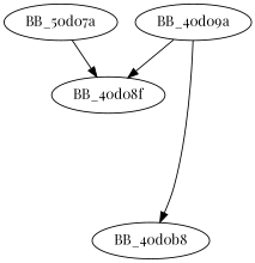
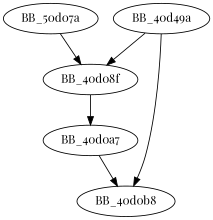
  digraph {
    fontname="Playfair Display"
    node [fontname="Playfair Display"]
    edge [fontname="Playfair Display"]
    n1 [label=BB_50d07a]
    BB_40d08f
-   BB_40d09a
+   BB_40d0a7
+   BB_40d09a [label=BB_40d49a]
    BB_40d0b8
    n1 -> BB_40d08f
+   BB_40d08f -> BB_40d0a7
+   BB_40d0a7 -> BB_40d0b8
    BB_40d09a -> BB_40d08f
    BB_40d09a -> BB_40d0b8
  }
